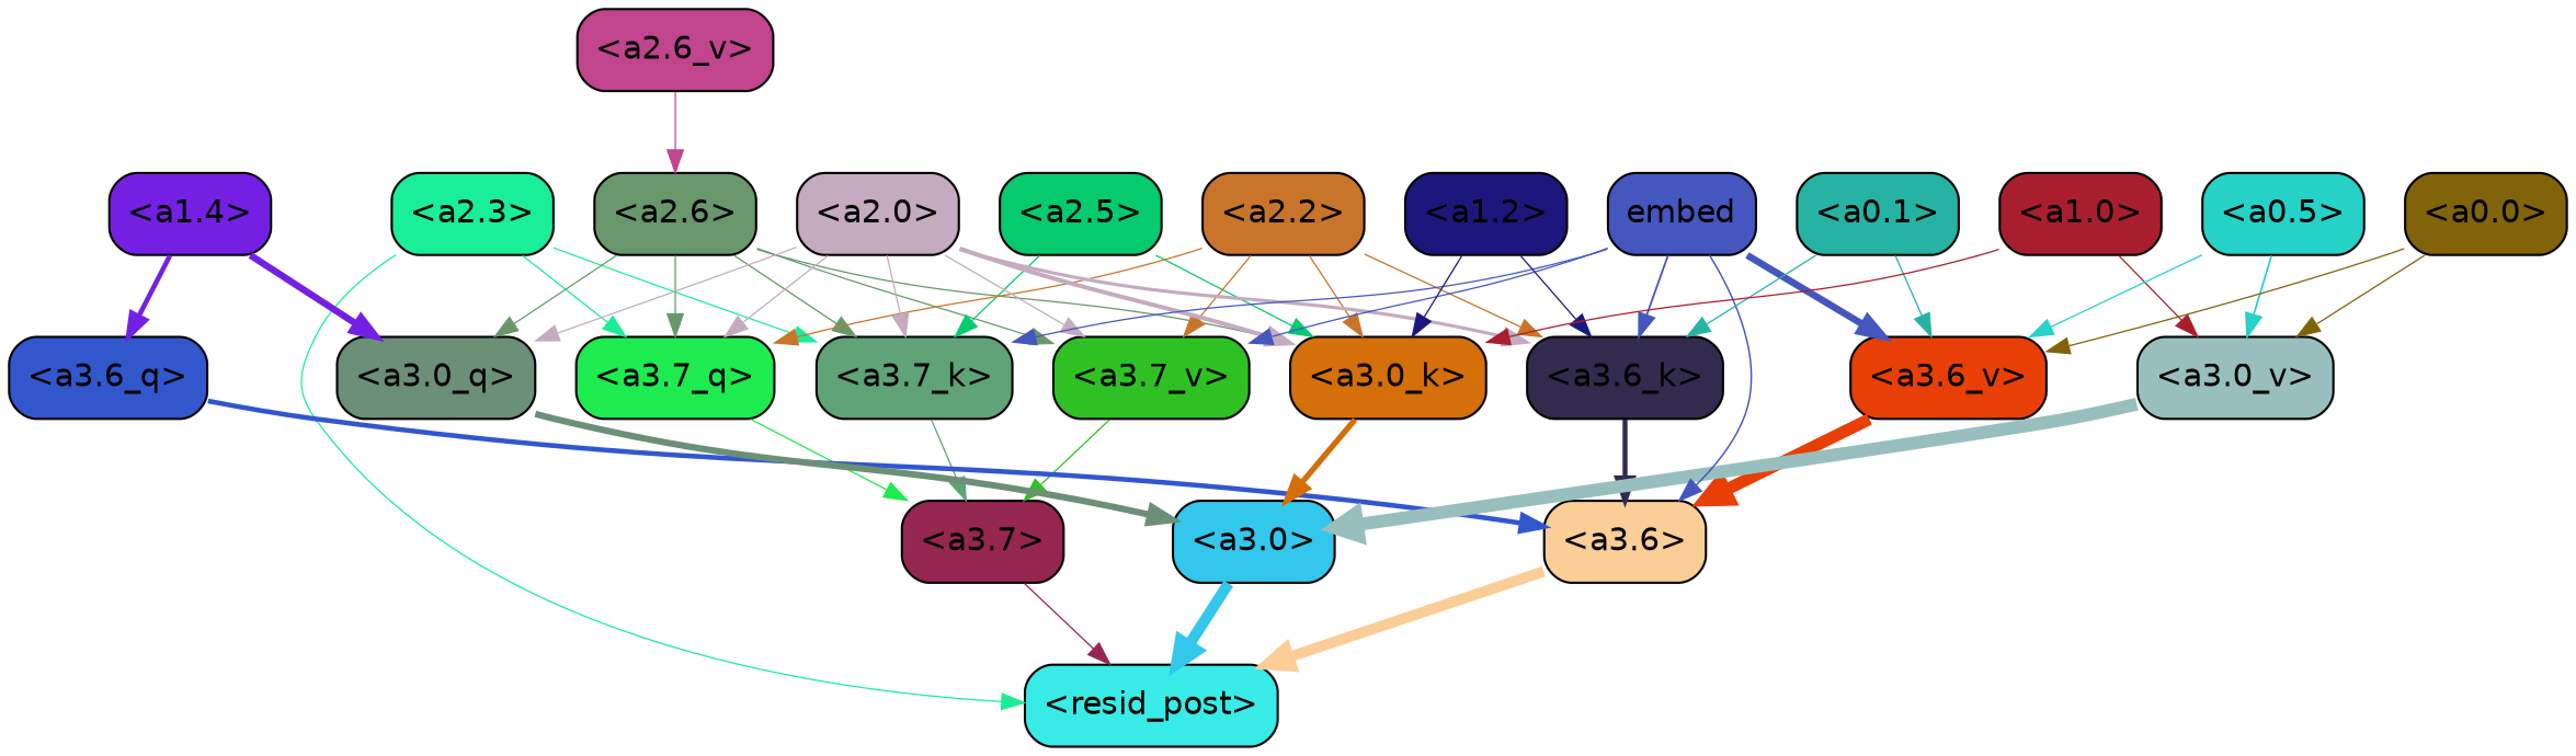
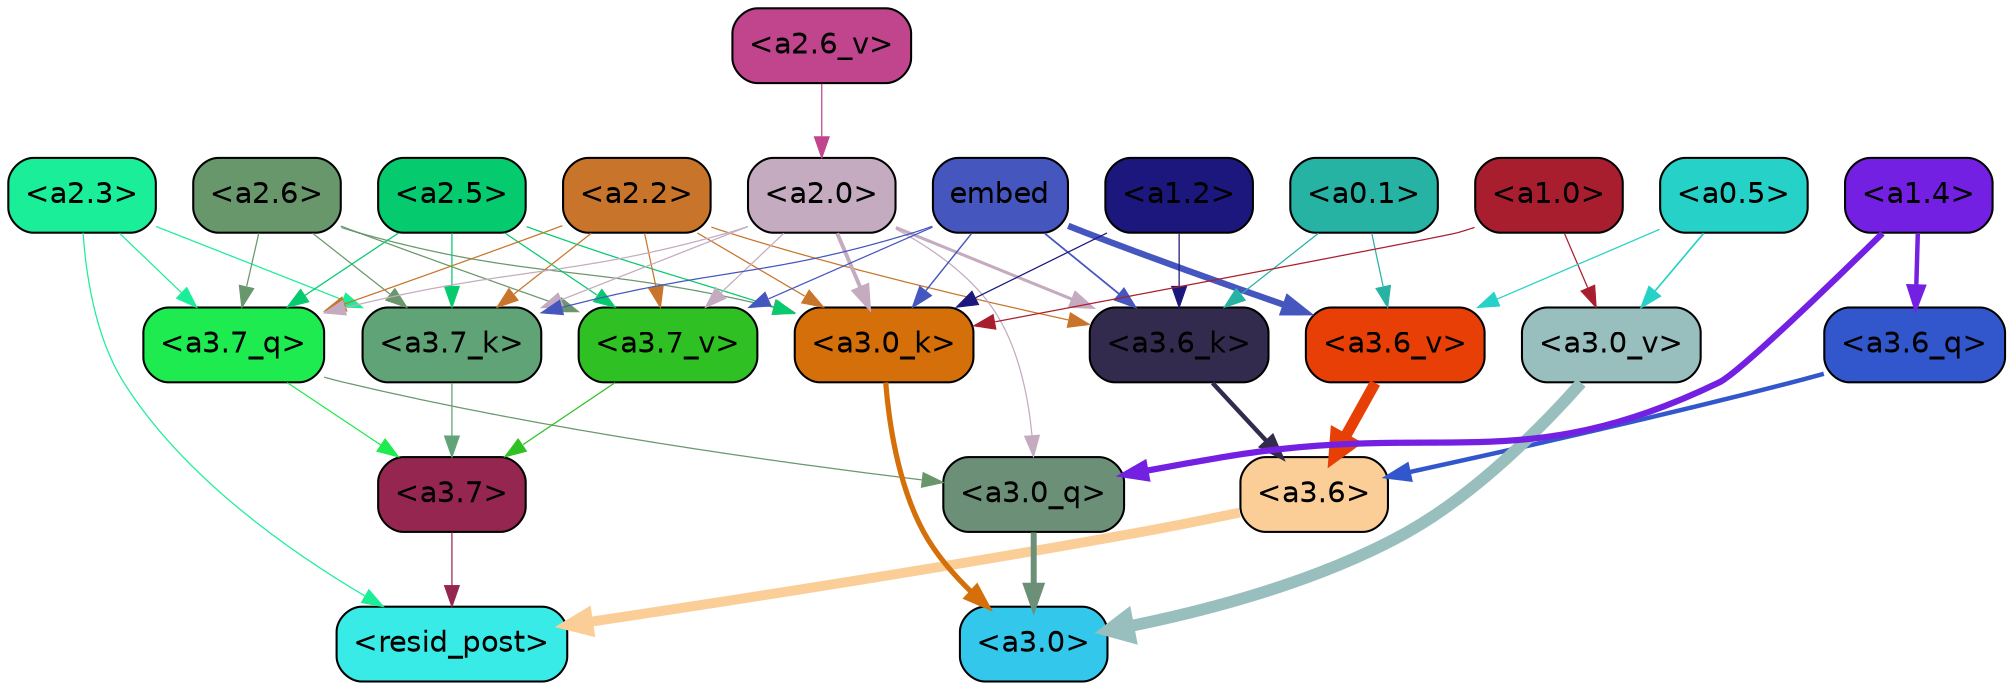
  strict digraph {
    splines=true
    node [color=black fontname=Helvetica shape=box style="filled, rounded"]
    edge [color="#c4abbf" penwidth=0.6]
    "<a3.7>" [fillcolor="#952650"]
    "<resid_post>" [fillcolor="#39ebe6"]
    "<a3.6>" [fillcolor="#fbce97"]
    "<a3.0>" [fillcolor="#33c8eb"]
    "<a2.3>" [fillcolor="#1aee98"]
    "<a3.7_q>" [fillcolor="#1deb4f"]
    "<a3.7_k>" [fillcolor="#60a377"]
    "<a3.7_v>" [fillcolor="#2fc124"]
    "<a3.6_q>" [fillcolor="#3257cd"]
    "<a3.0_q>" [fillcolor="#6b8f77"]
    "<a3.6_k>" [fillcolor="#322b4d"]
    "<a3.0_k>" [fillcolor="#d46f0a"]
    "<a3.6_v>" [fillcolor="#e83f06"]
    "<a3.0_v>" [fillcolor="#98bfbd"]
    "<a2.6>" [fillcolor="#69976c"]
    "<a2.5>" [fillcolor="#06ca6e"]
    "<a2.2>" [fillcolor="#c8752b"]
    "<a2.0>" [fillcolor="#c4abbf"]
    "<a1.4>" [fillcolor="#7420e2"]
    embed [fillcolor="#4556bf"]
    "<a1.2>" [fillcolor="#1c177c"]
    "<a0.1>" [fillcolor="#26b3a4"]
    "<a1.0>" [fillcolor="#a91e2e"]
    "<a0.5>" [fillcolor="#26d1c7"]
-   "<a0.0>" [fillcolor="#81630a"]
    "<a2.6_v>" [fillcolor="#c0458d"]
    "<a3.7>" -> "<resid_post>" [color="#952650"]
    "<a3.6>" -> "<resid_post>" [color="#fbce97" penwidth=4.7534414529800415]
-   "<a3.0>" -> "<resid_post>" [color="#33c8eb" penwidth=4.898576855659485]
    "<a2.3>" -> "<resid_post>" [color="#1aee98"]
    "<a2.3>" -> "<a3.7_q>" [color="#1aee98"]
    "<a2.3>" -> "<a3.7_k>" [color="#1aee98"]
    "<a3.7_q>" -> "<a3.7>" [color="#1deb4f"]
    "<a3.7_k>" -> "<a3.7>" [color="#60a377"]
    "<a3.7_v>" -> "<a3.7>" [color="#2fc124"]
    "<a3.6_q>" -> "<a3.6>" [color="#3257cd" penwidth=2.160832464694977]
    "<a3.0_q>" -> "<a3.0>" [color="#6b8f77" penwidth=2.870753765106201]
    "<a3.6_k>" -> "<a3.6>" [color="#322b4d" penwidth=2.13908451795578]
    "<a3.0_k>" -> "<a3.0>" [color="#d46f0a" penwidth=2.520303964614868]
    "<a3.6_v>" -> "<a3.6>" [color="#e83f06" penwidth=5.297133803367615]
    "<a3.0_v>" -> "<a3.0>" [color="#98bfbd" penwidth=5.680712580680847]
    "<a2.6>" -> "<a3.7_q>" [color="#69976c"]
    "<a2.6>" -> "<a3.7_k>" [color="#69976c"]
    "<a2.6>" -> "<a3.7_v>" [color="#69976c"]
-   "<a2.6>" -> "<a3.0_q>" [color="#69976c"]
+   "<a3.7_q>" -> "<a3.0_q>" [color="#69976c"]
    "<a2.6>" -> "<a3.0_k>" [color="#69976c"]
+   "<a2.5>" -> "<a3.7_q>" [color="#06ca6e"]
    "<a2.5>" -> "<a3.7_k>" [color="#06ca6e"]
+   "<a2.5>" -> "<a3.7_v>" [color="#06ca6e"]
    "<a2.5>" -> "<a3.0_k>" [color="#06ca6e"]
    "<a2.2>" -> "<a3.7_q>" [color="#c8752b"]
+   "<a2.2>" -> "<a3.7_k>" [color="#c8752b"]
    "<a2.2>" -> "<a3.7_v>" [color="#c8752b"]
    "<a2.2>" -> "<a3.6_k>" [color="#c8752b"]
    "<a2.2>" -> "<a3.0_k>" [color="#c8752b"]
    "<a2.0>" -> "<a3.7_q>"
    "<a2.0>" -> "<a3.7_k>"
    "<a2.0>" -> "<a3.7_v>"
    "<a2.0>" -> "<a3.0_q>"
    "<a2.0>" -> "<a3.6_k>" [penwidth=1.4784413101151586]
    "<a2.0>" -> "<a3.0_k>" [penwidth=1.8858084231615067]
    "<a1.4>" -> "<a3.6_q>" [color="#7420e2" penwidth=2.149975523352623]
    "<a1.4>" -> "<a3.0_q>" [color="#7420e2" penwidth=3.0018038749694824]
    embed -> "<a3.7_k>" [color="#4556bf"]
    embed -> "<a3.7_v>" [color="#4556bf"]
    embed -> "<a3.6_k>" [color="#4556bf" penwidth=0.8552796393632889]
-   embed -> "<a3.6>" [color="#4556bf" penwidth=0.691851794719696]
+   embed -> "<a3.0_k>" [color="#4556bf" penwidth=0.691851794719696]
    embed -> "<a3.6_v>" [color="#4556bf" penwidth=3.067279100418091]
    "<a1.2>" -> "<a3.6_k>" [color="#1c177c"]
    "<a1.2>" -> "<a3.0_k>" [color="#1c177c"]
    "<a0.1>" -> "<a3.6_k>" [color="#26b3a4"]
    "<a0.1>" -> "<a3.6_v>" [color="#26b3a4"]
    "<a1.0>" -> "<a3.0_k>" [color="#a91e2e"]
    "<a1.0>" -> "<a3.0_v>" [color="#a91e2e"]
    "<a0.5>" -> "<a3.6_v>" [color="#26d1c7"]
    "<a0.5>" -> "<a3.0_v>" [color="#26d1c7" penwidth=0.8028683364391327]
-   "<a0.0>" -> "<a3.6_v>" [color="#81630a"]
-   "<a0.0>" -> "<a3.0_v>" [color="#81630a"]
-   "<a2.6_v>" -> "<a2.6>" [color="#c0458d"]
+   "<a2.6_v>" -> "<a2.0>" [color="#c0458d"]
  }
